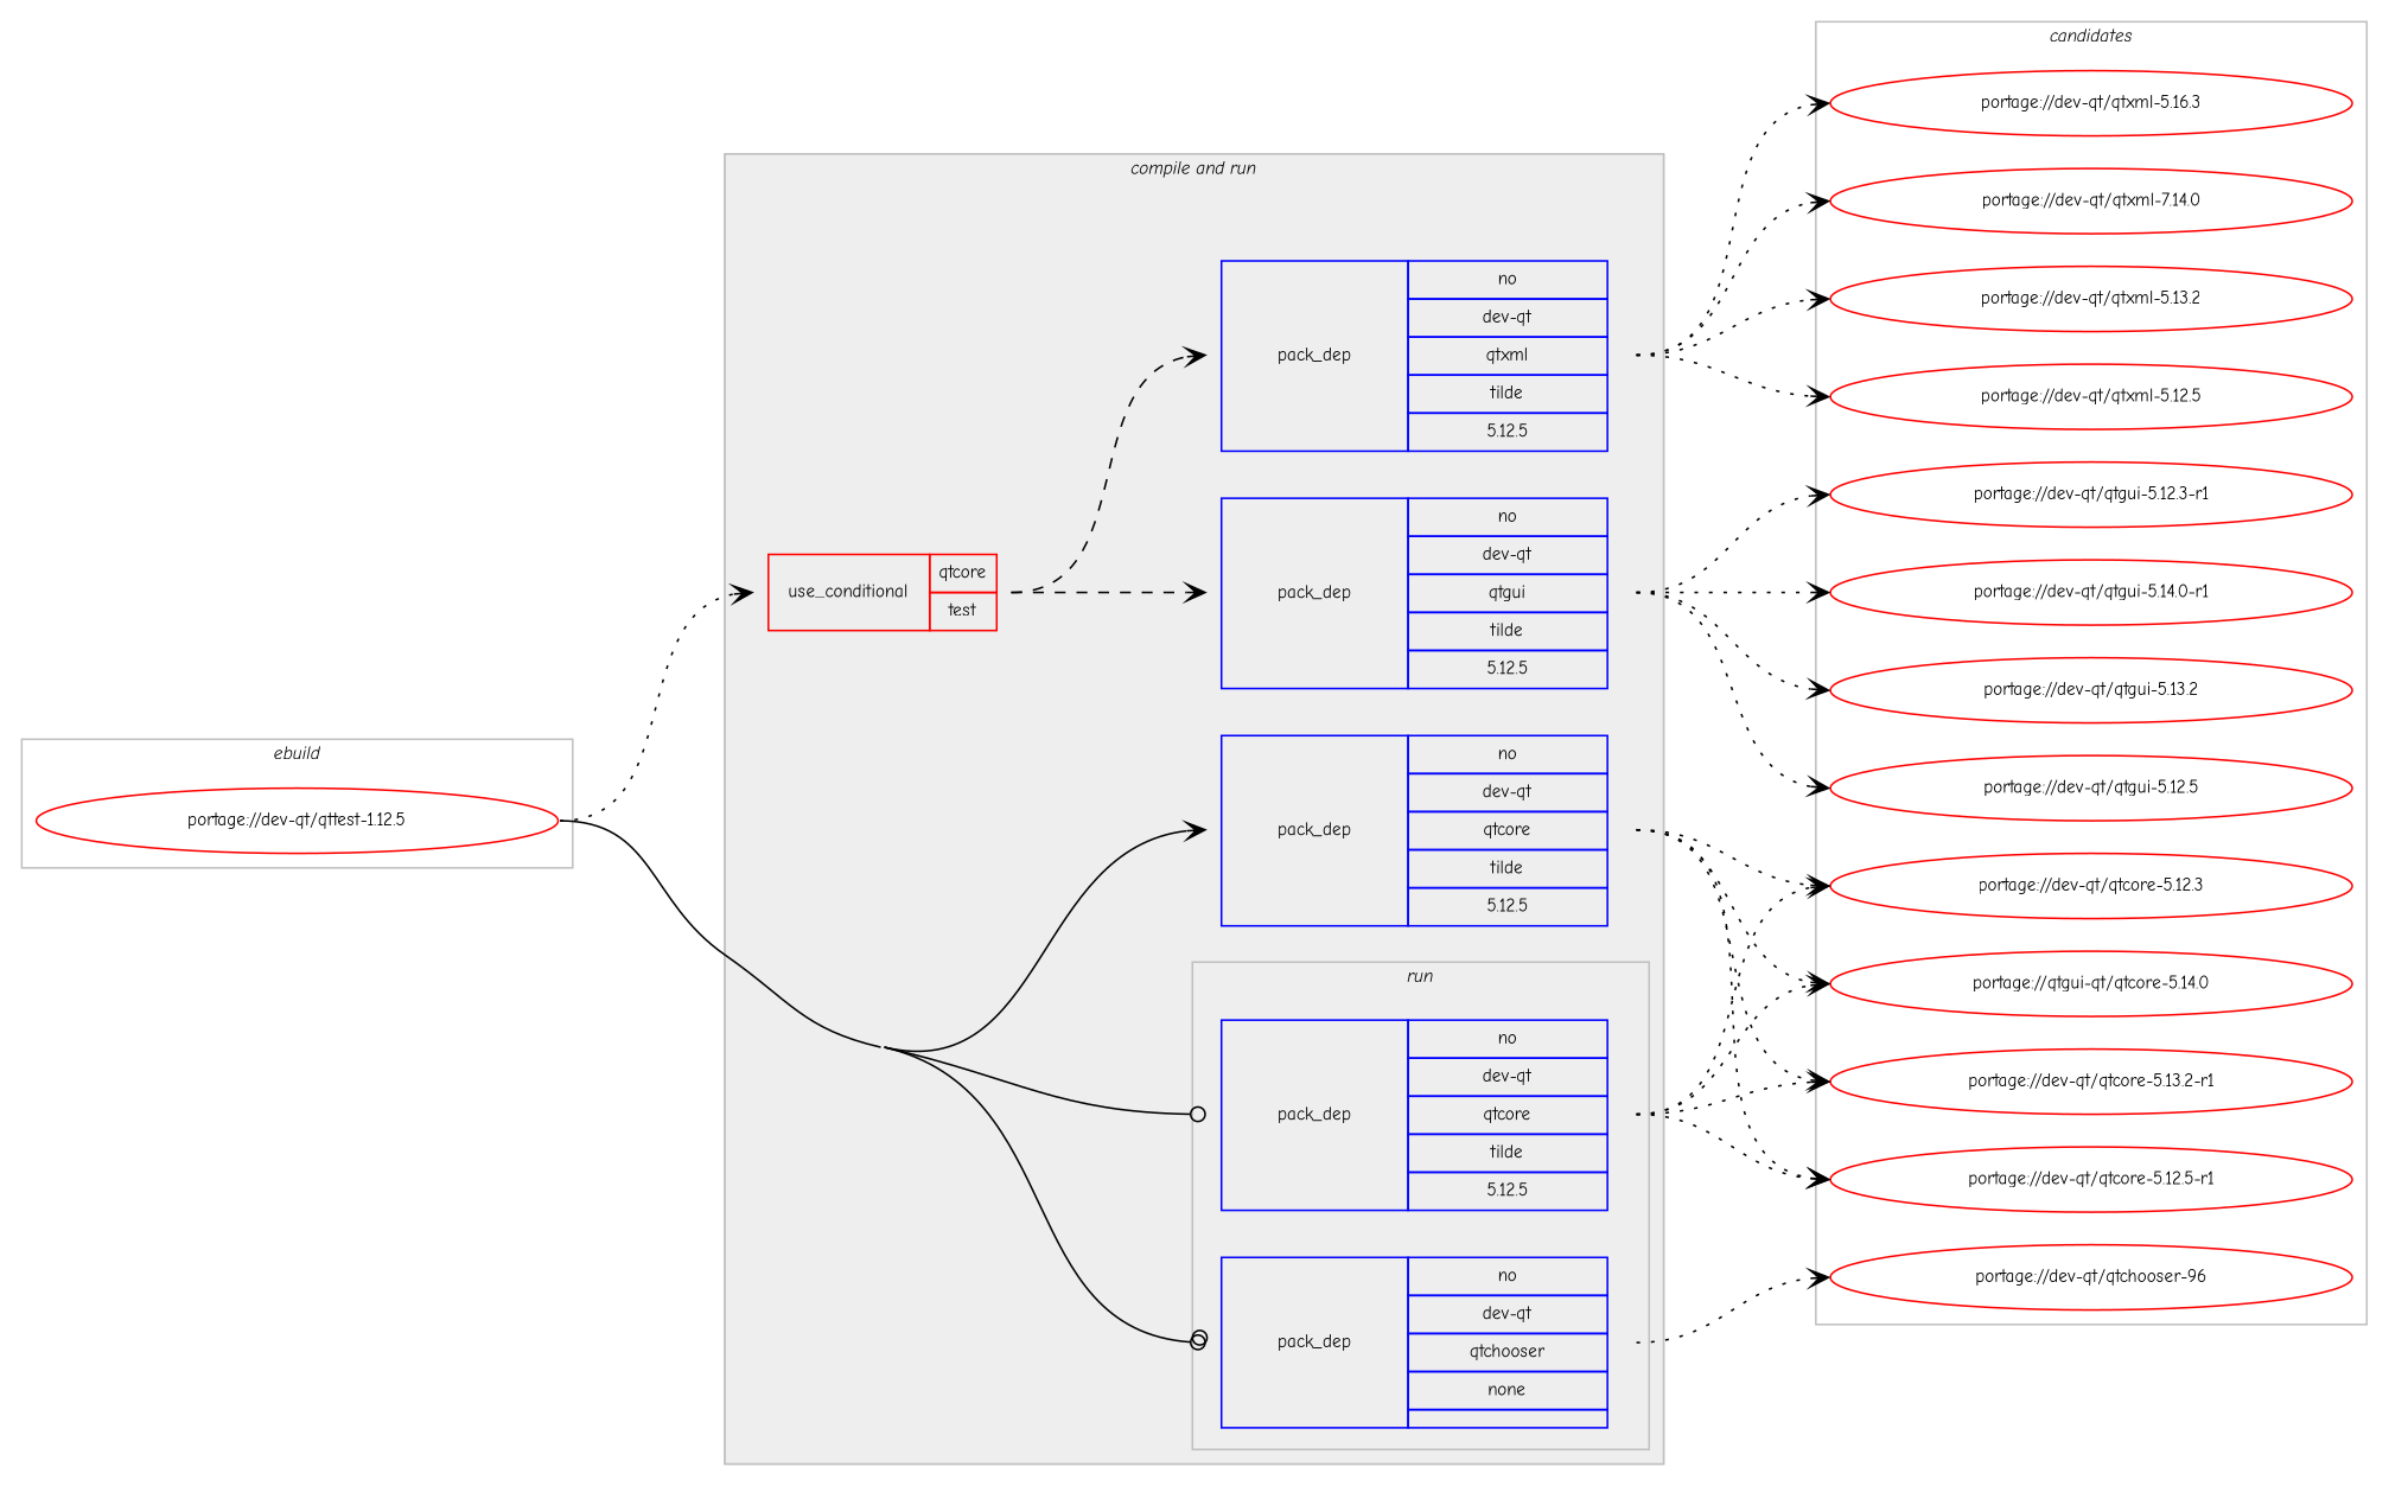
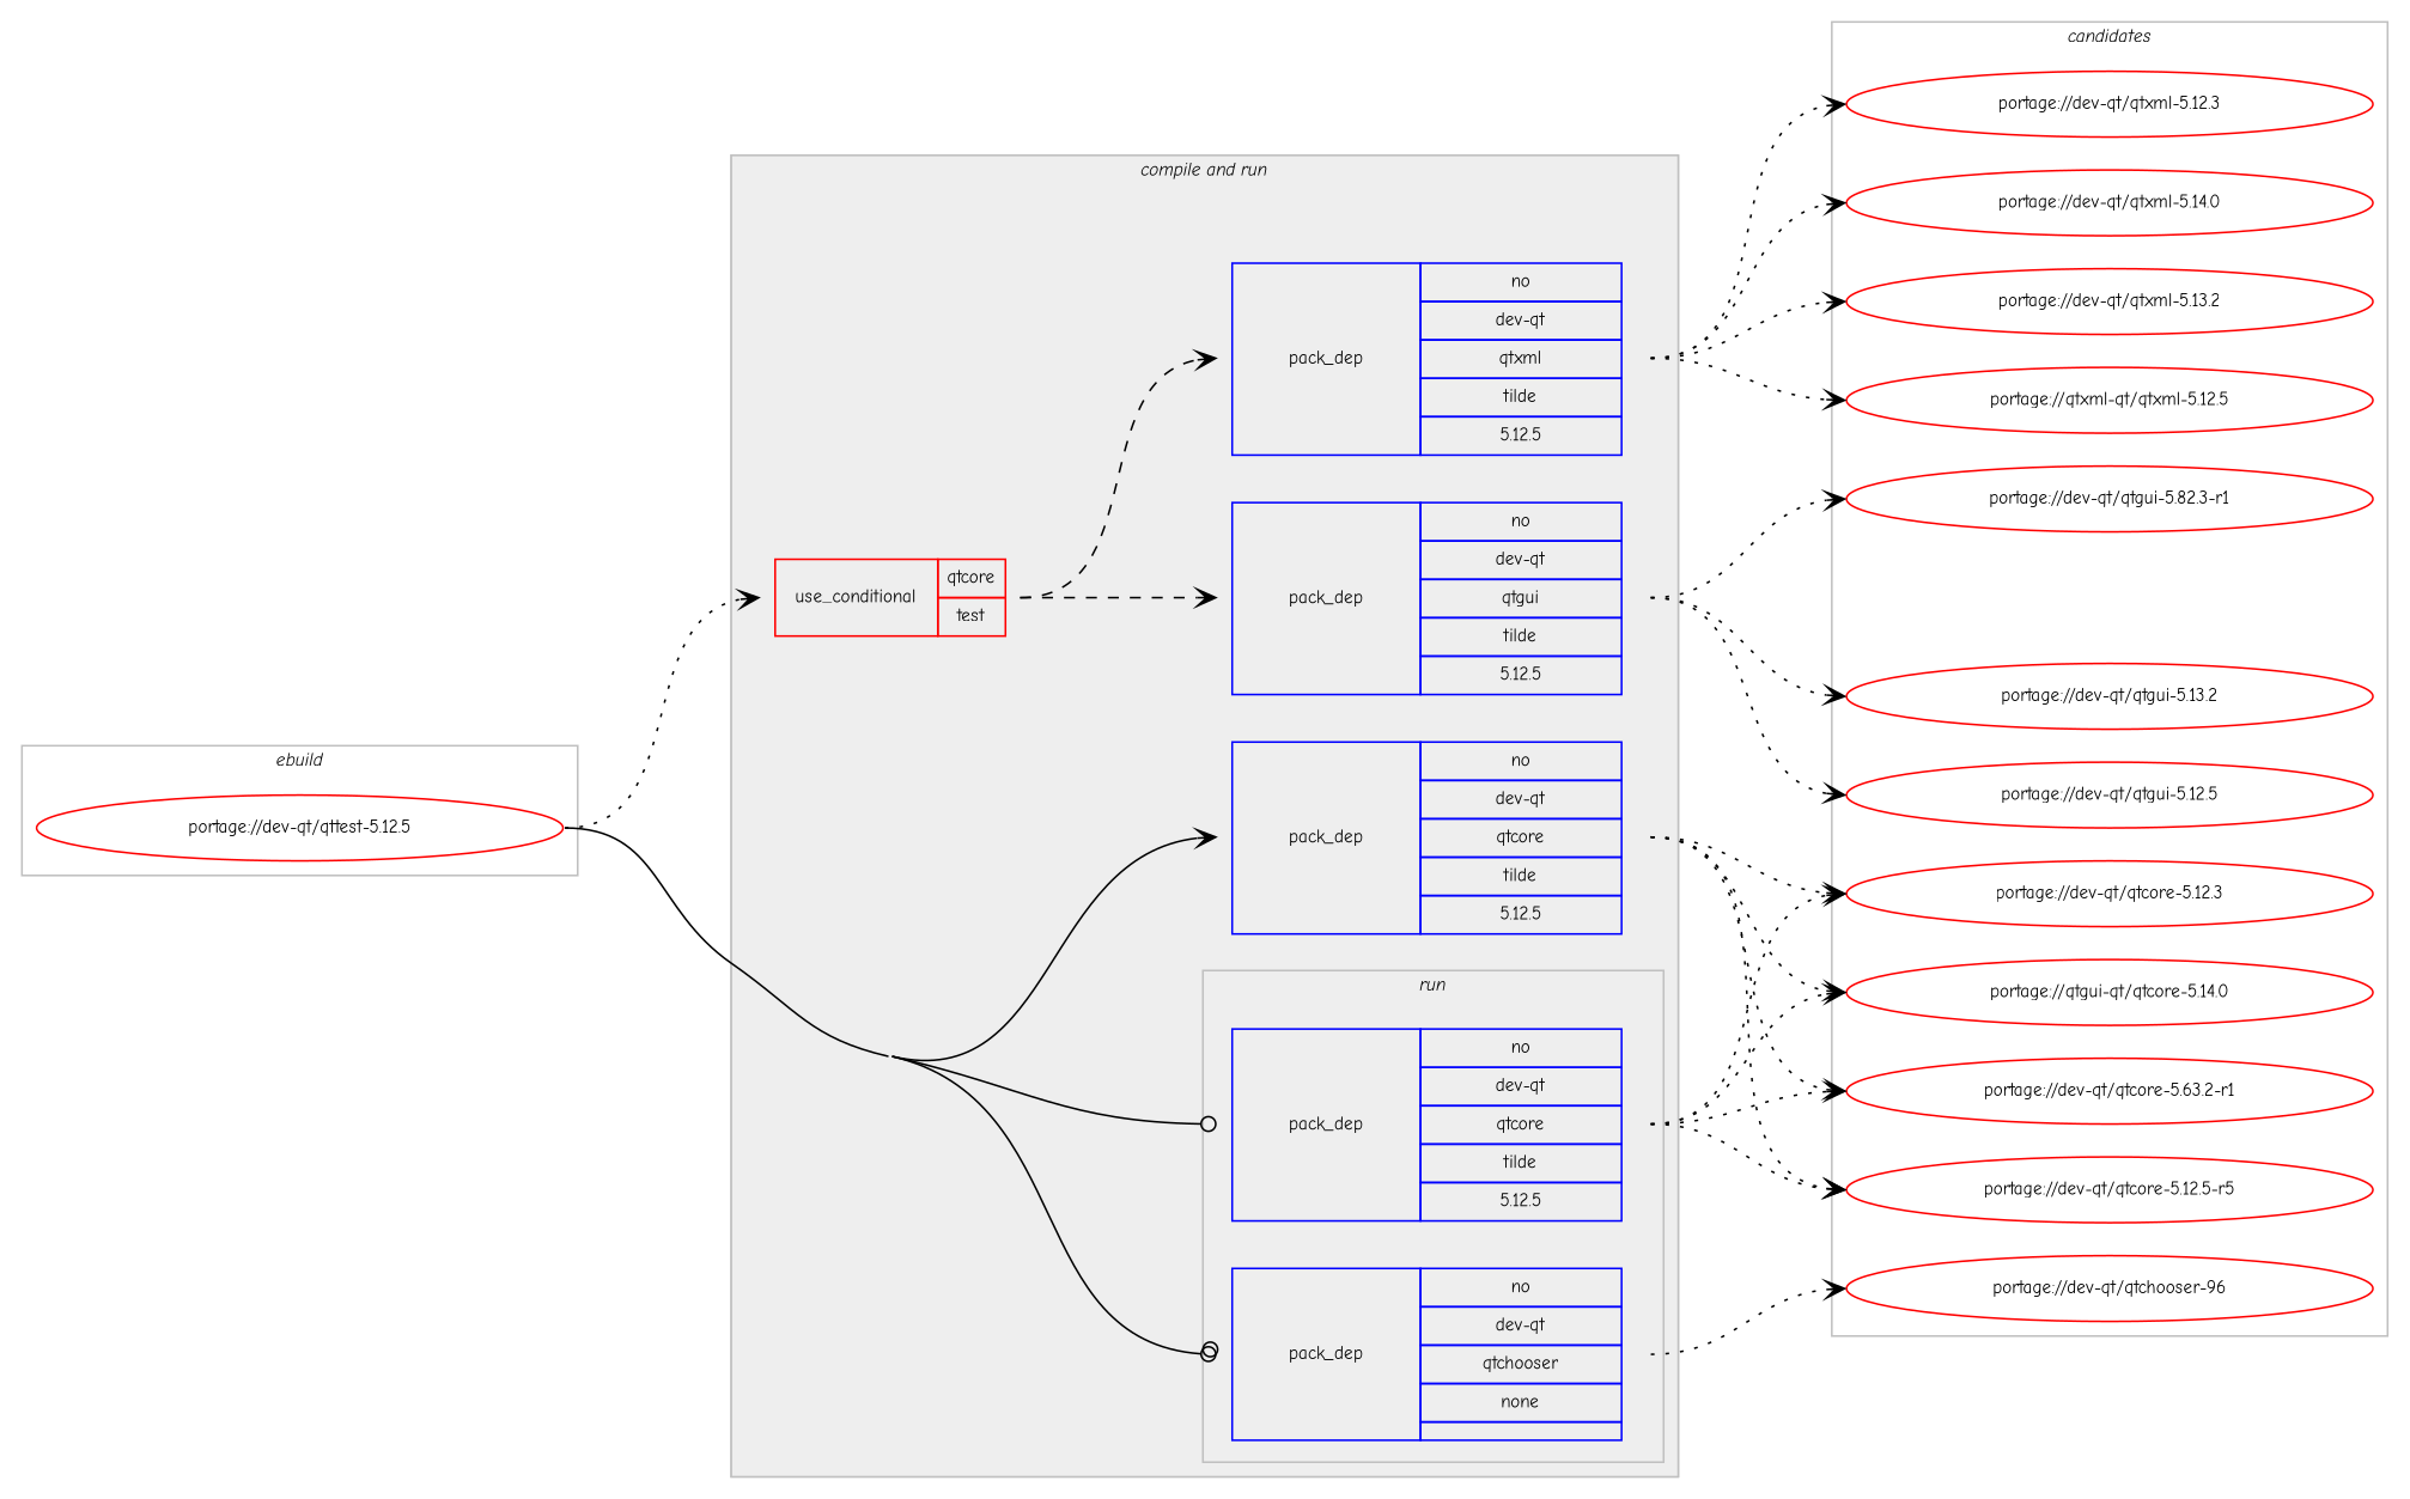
  digraph {
    compound=true
    concentrate=true
    fontname="Comic Neue"
    fontsize=10
    newrank=true
    rankdir=LR
    ranksep=1.5
    node [color=red fontname="Comic Neue" fontsize=10]
    edge [arrowhead=vee fontname="Comic Neue" headport=w style=dotted tailport=e weight=100]
-   n1 [label="portage://dev-qt/qttest-1.12.5" width=4]
+   n1 [label="portage://dev-qt/qttest-5.12.5" width=4]
    n2 [color=blue label=<<TABLE BORDER="0" CELLBORDER="1" CELLSPACING="0" CELLPADDING="4" WIDTH="220"><TR><TD ROWSPAN="6" CELLPADDING="30">pack_dep</TD></TR><TR><TD WIDTH="110">no</TD></TR><TR><TD>dev-qt</TD></TR><TR><TD>qtgui</TD></TR><TR><TD>tilde</TD></TR><TR><TD>5.12.5</TD></TR></TABLE>> shape=none]
    n3 [color=blue label=<<TABLE BORDER="0" CELLBORDER="1" CELLSPACING="0" CELLPADDING="4" WIDTH="220"><TR><TD ROWSPAN="6" CELLPADDING="30">pack_dep</TD></TR><TR><TD WIDTH="110">no</TD></TR><TR><TD>dev-qt</TD></TR><TR><TD>qtxml</TD></TR><TR><TD>tilde</TD></TR><TR><TD>5.12.5</TD></TR></TABLE>> shape=none]
    n4 [label=<<TABLE BORDER="0" CELLBORDER="1" CELLSPACING="0" CELLPADDING="4"><TR><TD ROWSPAN="3" CELLPADDING="10">use_conditional</TD></TR><TR><TD>qtcore</TD></TR><TR><TD>test</TD></TR></TABLE>> shape=none]
    n5 [color=blue label=<<TABLE BORDER="0" CELLBORDER="1" CELLSPACING="0" CELLPADDING="4" WIDTH="220"><TR><TD ROWSPAN="6" CELLPADDING="30">pack_dep</TD></TR><TR><TD WIDTH="110">no</TD></TR><TR><TD>dev-qt</TD></TR><TR><TD>qtcore</TD></TR><TR><TD>tilde</TD></TR><TR><TD>5.12.5</TD></TR></TABLE>> shape=none]
    n6 [color=blue label=<<TABLE BORDER="0" CELLBORDER="1" CELLSPACING="0" CELLPADDING="4" WIDTH="220"><TR><TD ROWSPAN="6" CELLPADDING="30">pack_dep</TD></TR><TR><TD WIDTH="110">no</TD></TR><TR><TD>dev-qt</TD></TR><TR><TD>qtchooser</TD></TR><TR><TD>none</TD></TR><TR><TD></TD></TR></TABLE>> shape=none]
    n7 [color=blue label=<<TABLE BORDER="0" CELLBORDER="1" CELLSPACING="0" CELLPADDING="4" WIDTH="220"><TR><TD ROWSPAN="6" CELLPADDING="30">pack_dep</TD></TR><TR><TD WIDTH="110">no</TD></TR><TR><TD>dev-qt</TD></TR><TR><TD>qtcore</TD></TR><TR><TD>tilde</TD></TR><TR><TD>5.12.5</TD></TR></TABLE>> shape=none]
-   n8 [label="portage://dev-qt/qtgui-5.14.0-r1" width=4]
    n9 [label="portage://dev-qt/qtgui-5.13.2" width=4]
    n10 [label="portage://dev-qt/qtgui-5.12.5" width=4]
-   n11 [label="portage://dev-qt/qtgui-5.12.3-r1" width=4]
-   n12 [label="portage://dev-qt/qtxml-7.14.0" width=4]
+   n11 [label="portage://dev-qt/qtgui-5.82.3-r1" width=4]
+   n12 [label="portage://dev-qt/qtxml-5.14.0" width=4]
    n13 [label="portage://dev-qt/qtxml-5.13.2" width=4]
-   n14 [label="portage://dev-qt/qtxml-5.12.5" width=4]
-   n15 [label="portage://dev-qt/qtxml-5.16.3" width=4]
+   n14 [label="portage://qtxml-qt/qtxml-5.12.5" width=4]
+   n15 [label="portage://dev-qt/qtxml-5.12.3" width=4]
    n16 [label="portage://qtgui-qt/qtcore-5.14.0" width=4]
-   n17 [label="portage://dev-qt/qtcore-5.13.2-r1" width=4]
-   n18 [label="portage://dev-qt/qtcore-5.12.5-r1" width=4]
+   n17 [label="portage://dev-qt/qtcore-5.63.2-r1" width=4]
+   n18 [label="portage://dev-qt/qtcore-5.12.5-r5" width=4]
    n19 [label="portage://dev-qt/qtcore-5.12.3" width=4]
    n20 [label="portage://dev-qt/qtchooser-96" width=4]
    subgraph cluster_1 {
      color=gray
      label=<<i>ebuild</i>>
      n1
    }
    subgraph cluster_2 {
      color=gray
      label=<<i>dependencies</i>>
      subgraph cluster_3 {
        color=gray
        fillcolor="#eeeeee"
        label=<<i>compile</i>>
        style=filled
        subgraph sub_4 {
          color=gray
          fillcolor="#eeeeee"
          label=<<i>compile</i>>
          style=filled
          n4
          subgraph sub_5 {
            color=gray
            fillcolor="#eeeeee"
            label=<<i>compile</i>>
            style=filled
            n2
          }
          subgraph sub_6 {
            color=gray
            fillcolor="#eeeeee"
            label=<<i>compile</i>>
            style=filled
            n3
          }
        }
        subgraph sub_7 {
          color=gray
          fillcolor="#eeeeee"
          label=<<i>compile</i>>
          style=filled
          n5
        }
      }
      subgraph cluster_8 {
        color=gray
        fillcolor="#eeeeee"
        label=<<i>compile and run</i>>
        style=filled
      }
      subgraph cluster_9 {
        color=gray
        fillcolor="#eeeeee"
        label=<<i>run</i>>
        style=filled
        subgraph sub_10 {
          color=gray
          fillcolor="#eeeeee"
          label=<<i>run</i>>
          style=filled
          n6
        }
        subgraph sub_11 {
          color=gray
          fillcolor="#eeeeee"
          label=<<i>run</i>>
          style=filled
          n7
        }
      }
    }
    subgraph cluster_12 {
      color=gray
      label=<<i>candidates</i>>
      rank=same
      subgraph sub_13 {
        color=black
        label=<<i>candidates</i>>
        nodesep=1
        rank=same
-       n8
        n9
        n10
        n11
      }
      subgraph sub_14 {
        color=black
        label=<<i>candidates</i>>
        nodesep=1
        rank=same
        n12
        n13
        n14
        n15
      }
      subgraph sub_15 {
        color=black
        label=<<i>candidates</i>>
        nodesep=1
        rank=same
        n16
        n17
        n18
        n19
      }
      subgraph sub_16 {
        color=black
        label=<<i>candidates</i>>
        nodesep=1
        rank=same
        n20
      }
      subgraph sub_17 {
        color=black
        label=<<i>candidates</i>>
        nodesep=1
        rank=same
        n16
        n17
        n18
        n19
      }
    }
    n1 -> n4 [weight=20]
    n1 -> n5 [style=solid weight=20]
    n1 -> n6 [arrowhead=odot style=solid weight=20]
    n1 -> n7 [arrowhead=odot style=solid weight=20]
-   n2 -> n8
    n2 -> n9
    n2 -> n10
    n2 -> n11
    n3 -> n12
    n3 -> n13
    n3 -> n14
    n3 -> n15
    n4 -> n2 [style=dashed weight=20]
    n4 -> n3 [style=dashed weight=20]
    n5 -> n16
    n5 -> n17
    n5 -> n18
    n5 -> n19
    n6 -> n20
    n7 -> n16
    n7 -> n17
    n7 -> n18
    n7 -> n19
  }
